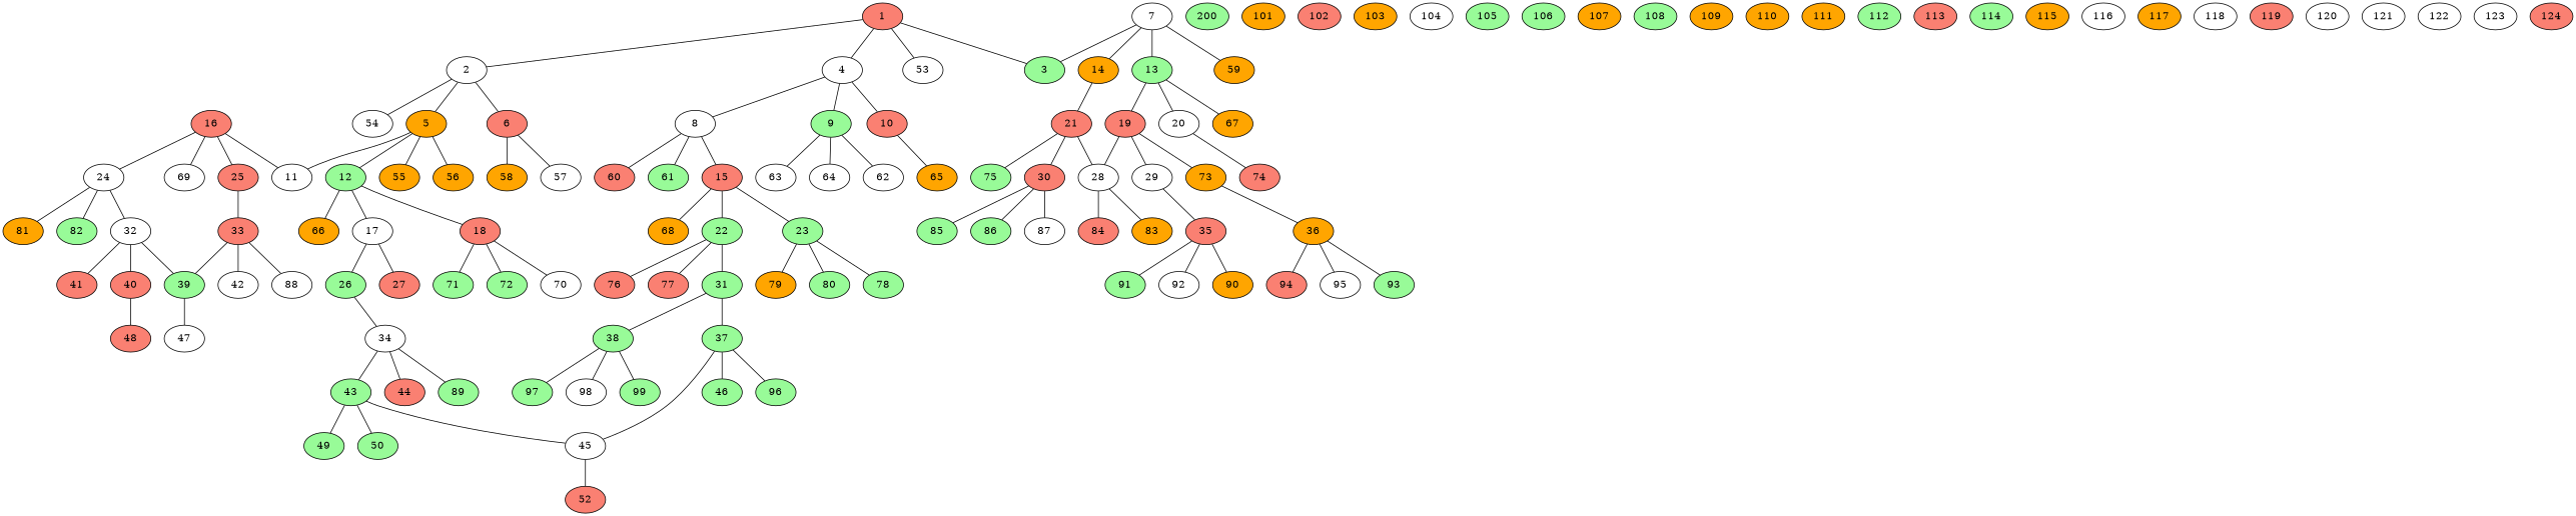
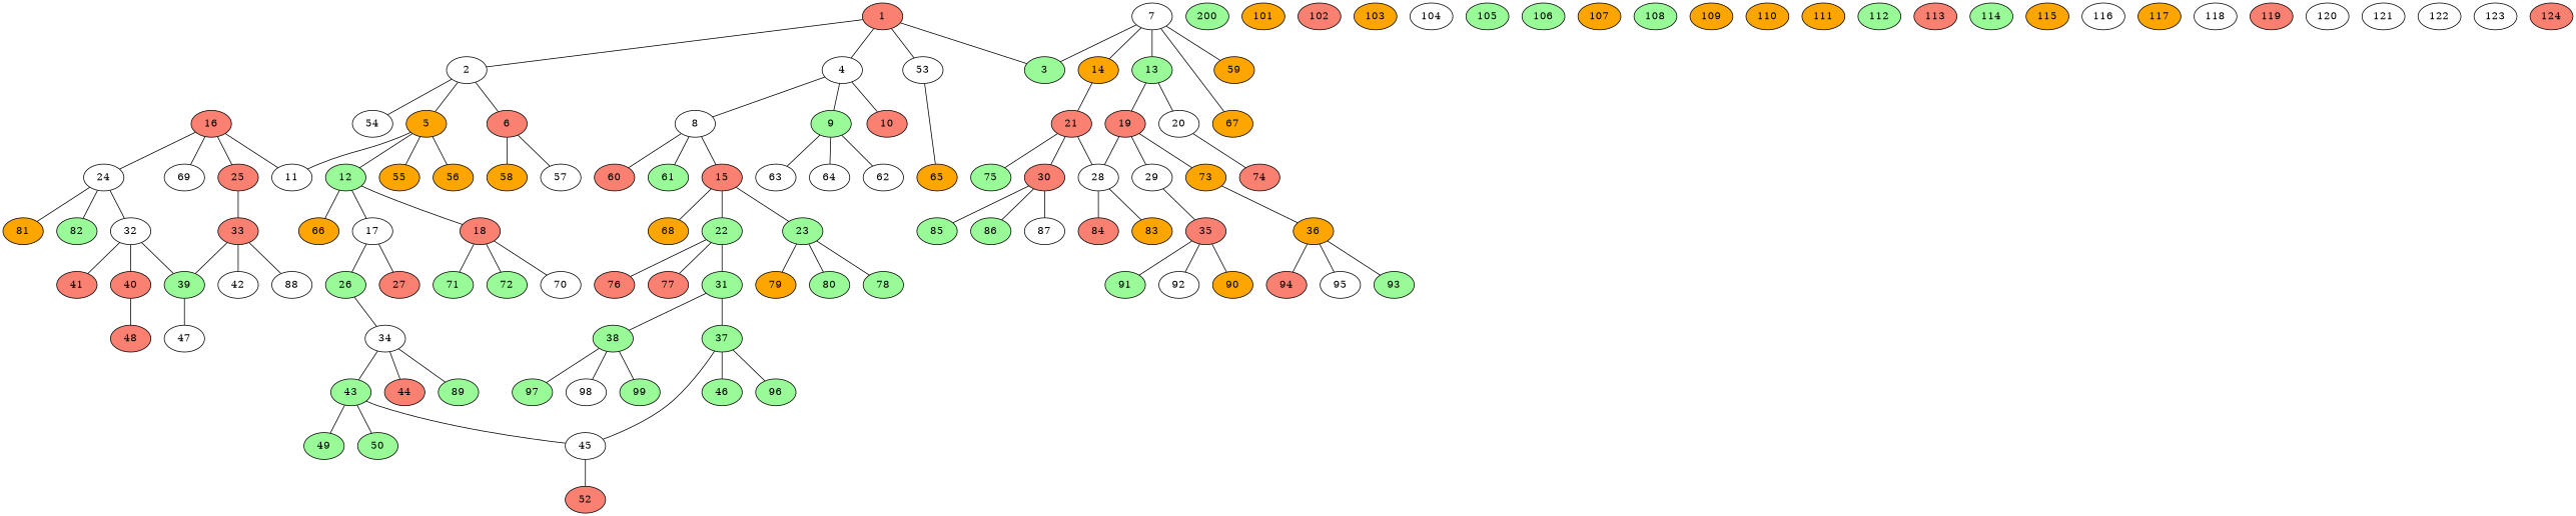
  graph {
    node [chem=H fillcolor=palegreen style=filled]
    edge [valence=1]
    1 [chem=C fillcolor=salmon]
    2 [chem=C fillcolor=white]
    3 [chem=O]
    4 [chem=C fillcolor=white]
    53 [fillcolor=white]
    5 [chem=C fillcolor=orange]
    6 [chem=C fillcolor=salmon]
    54 [fillcolor=white]
    8 [chem=C fillcolor=white]
    9 [chem=C]
    10 [chem=O fillcolor=salmon]
    11 [chem=O fillcolor=white]
    12 [chem=C]
    55 [fillcolor=orange]
    56 [fillcolor=orange]
    57 [fillcolor=white]
    58 [fillcolor=orange]
    15 [chem=C fillcolor=salmon]
    60 [fillcolor=salmon]
    61
    62 [fillcolor=white]
    63 [fillcolor=white]
    64 [fillcolor=white]
    65 [fillcolor=orange]
    17 [chem=C fillcolor=white]
    18 [chem=C fillcolor=salmon]
    66 [fillcolor=orange]
    22 [chem=C]
    23 [chem=C]
    68 [fillcolor=orange]
    26 [chem=O]
    27 [chem=O fillcolor=salmon]
    70 [fillcolor=white]
    71
    72
    7 [chem=C fillcolor=white]
    13 [chem=C]
    14 [chem=O fillcolor=orange]
    59 [fillcolor=orange]
    19 [chem=C fillcolor=salmon]
    20 [chem=O fillcolor=white]
    67 [fillcolor=orange]
    21 [chem=C fillcolor=salmon]
    28 [chem=C fillcolor=white]
    29 [chem=N fillcolor=white]
    73 [fillcolor=orange]
    74 [fillcolor=salmon]
    30 [chem=C fillcolor=salmon]
    75
    31 [chem=N]
    76 [fillcolor=salmon]
    77 [fillcolor=salmon]
    78
    79 [fillcolor=orange]
    80
    34 [chem=C fillcolor=white]
    83 [fillcolor=orange]
    84 [fillcolor=salmon]
    35 [chem=C fillcolor=salmon]
    36 [chem=C fillcolor=orange]
    85
    86
    87 [fillcolor=white]
    37 [chem=C]
    38 [chem=C]
    16 [chem=C fillcolor=salmon]
    24 [chem=C fillcolor=white]
    25 [chem=O fillcolor=salmon]
    69 [fillcolor=white]
    32 [chem=C fillcolor=white]
    81 [fillcolor=orange]
    82
    33 [chem=C fillcolor=salmon]
    39 [chem=C]
    40 [chem=O fillcolor=salmon]
    41 [chem=C fillcolor=salmon]
    42 [chem=C fillcolor=white]
    88 [fillcolor=white]
    43 [chem=C]
    44 [chem=C fillcolor=salmon]
    89
    90 [fillcolor=orange]
    91
    92 [fillcolor=white]
    93
    94 [fillcolor=salmon]
    95 [fillcolor=white]
    45 [chem=C fillcolor=white]
    46 [chem=C]
    96
    97
    98 [fillcolor=white]
    99
    47 [chem=O fillcolor=white]
    48 [chem=C fillcolor=salmon]
    49 [chem=C]
    50 [chem=O]
    52 [chem=O fillcolor=salmon]
    n99 [label=200]
    101 [fillcolor=orange]
    102 [fillcolor=salmon]
    103 [fillcolor=orange]
    104 [fillcolor=white]
    105
    106
    107 [fillcolor=orange]
    108
    109 [fillcolor=orange]
    110 [fillcolor=orange]
    111 [fillcolor=orange]
    112
    113 [fillcolor=salmon]
    114
    115 [fillcolor=orange]
    116 [fillcolor=white]
    117 [fillcolor=orange]
    118 [fillcolor=white]
    119 [fillcolor=salmon]
    120 [fillcolor=white]
    121 [fillcolor=white]
    122 [fillcolor=white]
    123 [fillcolor=white]
    124 [fillcolor=salmon]
    1 -- 2
    1 -- 3
    1 -- 4
    1 -- 53
    2 -- 5
    2 -- 6
    2 -- 54
    4 -- 8
    4 -- 9
    4 -- 10
    5 -- 11
    5 -- 12
    5 -- 55
    5 -- 56
    6 -- 57
    6 -- 58
    8 -- 15
    8 -- 60
    8 -- 61
    9 -- 62
    9 -- 63
    9 -- 64
-   10 -- 65
+   53 -- 65
    12 -- 17
    12 -- 18
    12 -- 66
    15 -- 22
    15 -- 23
    15 -- 68
    17 -- 26
    17 -- 27 [valence=2]
    18 -- 70
    18 -- 71
    18 -- 72
    22 -- 31
    22 -- 76
    22 -- 77
    23 -- 78
    23 -- 79
    23 -- 80
    26 -- 34
    7 -- 3
    7 -- 13
    7 -- 14
    7 -- 59
    13 -- 19
    13 -- 20
-   13 -- 67
+   7 -- 67
    14 -- 21
    19 -- 28
    19 -- 29
    19 -- 73
    20 -- 74
    21 -- 28
    21 -- 30
    21 -- 75
    28 -- 83
    28 -- 84
    29 -- 35
    73 -- 36
    30 -- 85
    30 -- 86
    30 -- 87
    31 -- 37
    31 -- 38
    34 -- 43
    34 -- 44
    34 -- 89
    35 -- 90
    35 -- 91
    35 -- 92
    36 -- 93
    36 -- 94
    36 -- 95
    37 -- 45
    37 -- 46
    37 -- 96
    38 -- 97
    38 -- 98
    38 -- 99
    16 -- 11
    16 -- 24
    16 -- 25
    16 -- 69
    24 -- 32
    24 -- 81
    24 -- 82
    25 -- 33
    32 -- 39
    32 -- 40
    32 -- 41
    33 -- 39
    33 -- 42
    33 -- 88
    39 -- 47
    40 -- 48
    43 -- 45
    43 -- 49
    43 -- 50
    45 -- 52
  }
